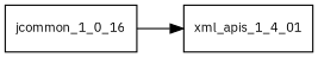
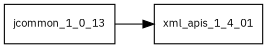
  digraph {
    rankdir=LR
    fontname="IBM Plex Sans"
    node [fontsize=10.0 shape=box fontname="IBM Plex Sans"]
-   jcommon_1_0_16
+   jcommon_1_0_16 [label=jcommon_1_0_13]
    xml_apis_1_4_01
    jcommon_1_0_16 -> xml_apis_1_4_01 [fontname="IBM Plex Sans"]
  }
